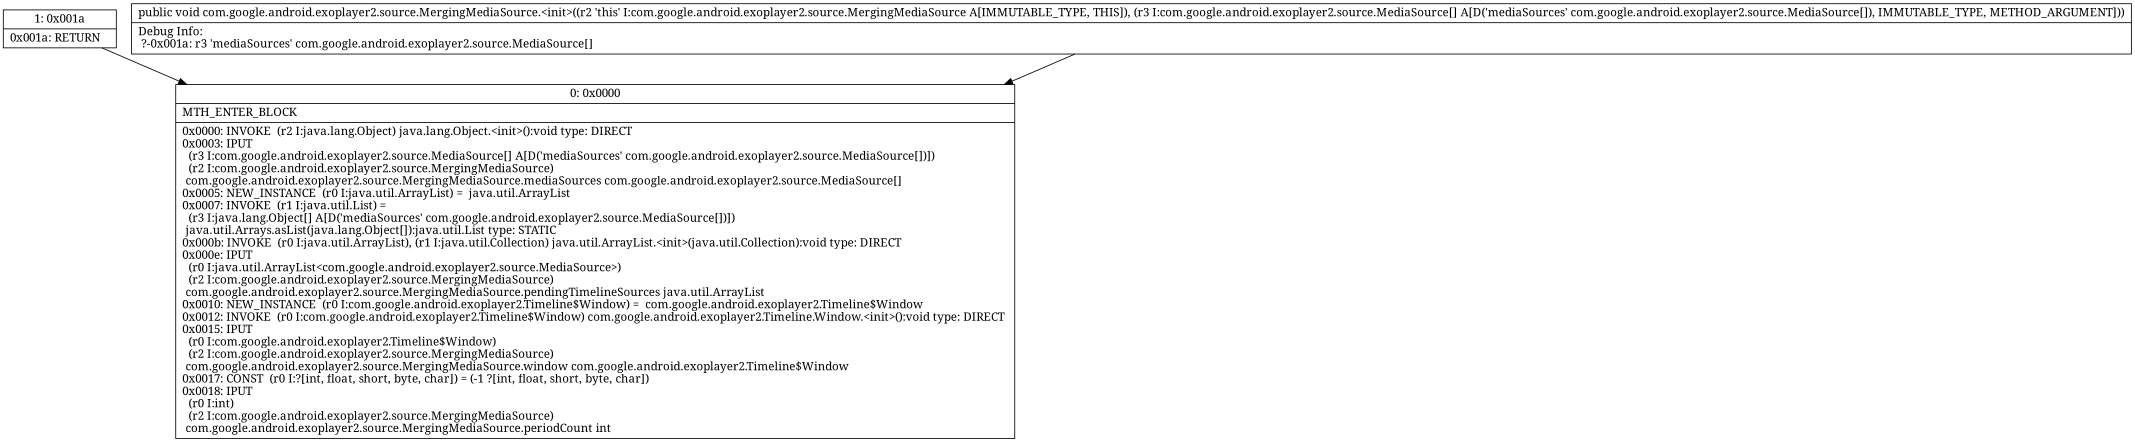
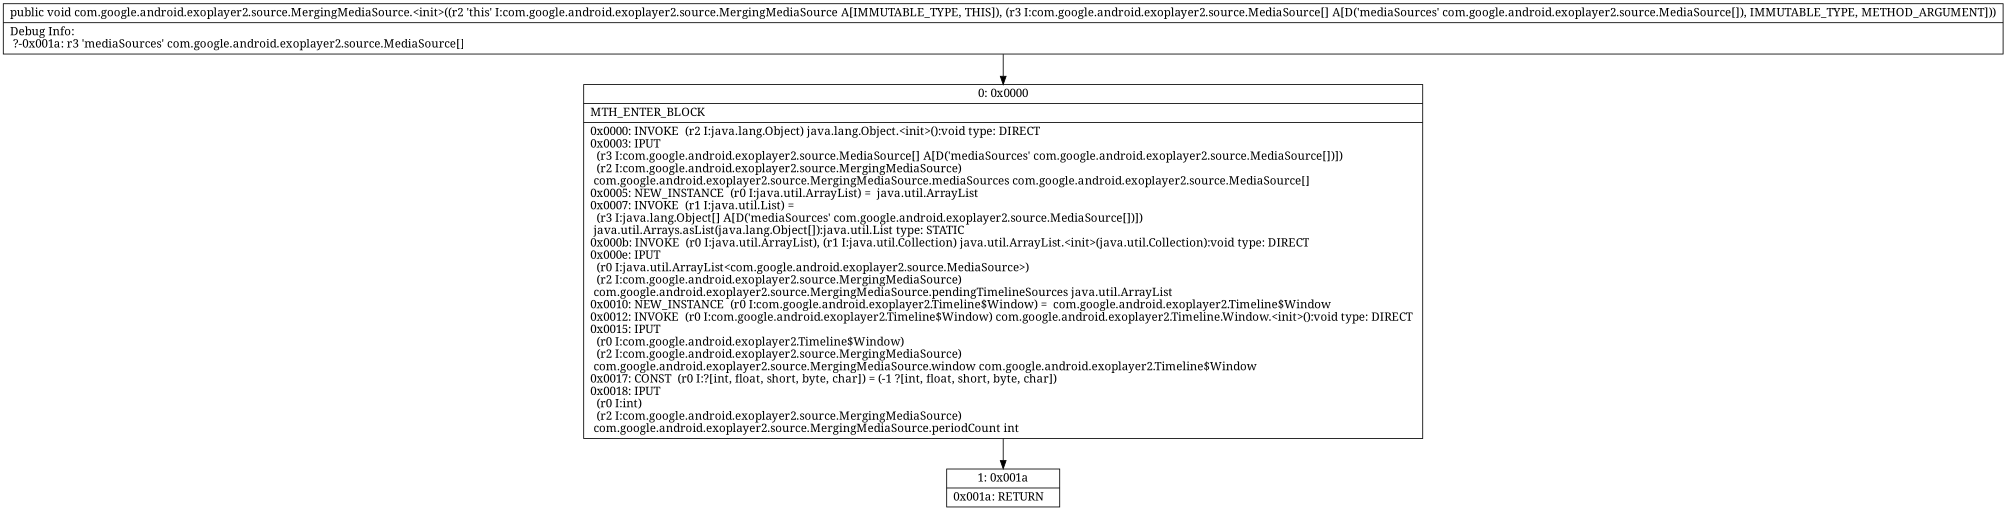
  digraph {
    fontname="Noto Serif"
    node [shape=record fontname="Noto Serif"]
    edge [fontname="Noto Serif"]
    n1 [label="{0\:\ 0x0000|MTH_ENTER_BLOCK\l|0x0000: INVOKE  (r2 I:java.lang.Object) java.lang.Object.\<init\>():void type: DIRECT \l0x0003: IPUT  \l  (r3 I:com.google.android.exoplayer2.source.MediaSource[] A[D('mediaSources' com.google.android.exoplayer2.source.MediaSource[])])\l  (r2 I:com.google.android.exoplayer2.source.MergingMediaSource)\l com.google.android.exoplayer2.source.MergingMediaSource.mediaSources com.google.android.exoplayer2.source.MediaSource[] \l0x0005: NEW_INSTANCE  (r0 I:java.util.ArrayList) =  java.util.ArrayList \l0x0007: INVOKE  (r1 I:java.util.List) = \l  (r3 I:java.lang.Object[] A[D('mediaSources' com.google.android.exoplayer2.source.MediaSource[])])\l java.util.Arrays.asList(java.lang.Object[]):java.util.List type: STATIC \l0x000b: INVOKE  (r0 I:java.util.ArrayList), (r1 I:java.util.Collection) java.util.ArrayList.\<init\>(java.util.Collection):void type: DIRECT \l0x000e: IPUT  \l  (r0 I:java.util.ArrayList\<com.google.android.exoplayer2.source.MediaSource\>)\l  (r2 I:com.google.android.exoplayer2.source.MergingMediaSource)\l com.google.android.exoplayer2.source.MergingMediaSource.pendingTimelineSources java.util.ArrayList \l0x0010: NEW_INSTANCE  (r0 I:com.google.android.exoplayer2.Timeline$Window) =  com.google.android.exoplayer2.Timeline$Window \l0x0012: INVOKE  (r0 I:com.google.android.exoplayer2.Timeline$Window) com.google.android.exoplayer2.Timeline.Window.\<init\>():void type: DIRECT \l0x0015: IPUT  \l  (r0 I:com.google.android.exoplayer2.Timeline$Window)\l  (r2 I:com.google.android.exoplayer2.source.MergingMediaSource)\l com.google.android.exoplayer2.source.MergingMediaSource.window com.google.android.exoplayer2.Timeline$Window \l0x0017: CONST  (r0 I:?[int, float, short, byte, char]) = (\-1 ?[int, float, short, byte, char]) \l0x0018: IPUT  \l  (r0 I:int)\l  (r2 I:com.google.android.exoplayer2.source.MergingMediaSource)\l com.google.android.exoplayer2.source.MergingMediaSource.periodCount int \l}"]
    n2 [label="{1\:\ 0x001a|0x001a: RETURN   \l}"]
    n3 [label="{public void com.google.android.exoplayer2.source.MergingMediaSource.\<init\>((r2 'this' I:com.google.android.exoplayer2.source.MergingMediaSource A[IMMUTABLE_TYPE, THIS]), (r3 I:com.google.android.exoplayer2.source.MediaSource[] A[D('mediaSources' com.google.android.exoplayer2.source.MediaSource[]), IMMUTABLE_TYPE, METHOD_ARGUMENT]))  | Debug Info:\l  ?\-0x001a: r3 'mediaSources' com.google.android.exoplayer2.source.MediaSource[]\l}"]
-   n2 -> n1
+   n1 -> n2
    n3 -> n1
  }
